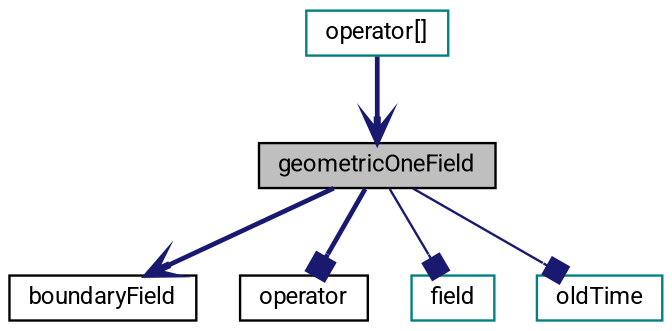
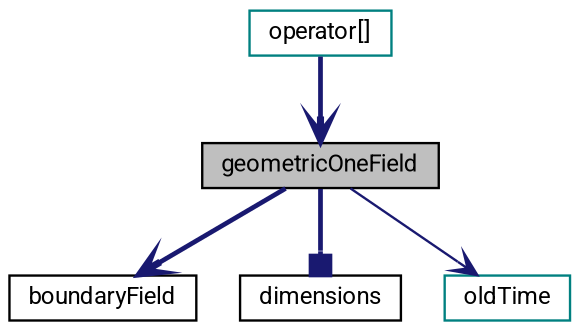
  digraph {
    fontname=Roboto
    rankdir=TB
    node [color=black fontname=Roboto fontsize=10 shape=record]
    edge [arrowhead=box color=midnightblue fontname=Roboto fontsize=10 labelfontname=FreeSans labelfontsize=10 style=bold]
    n1 [fillcolor=grey75 fontcolor=black height=0.2 label=geometricOneField style=filled width=0.4]
    n2 [height=0.2 label=boundaryField width=0.4]
-   n3 [height=0.2 label=operator width=0.4]
-   n4 [color=teal height=0.2 label=field width=0.4]
+   n3 [height=0.2 label=dimensions width=0.4]
    n5 [color=teal height=0.2 label=oldTime width=0.4]
    n6 [color=teal height=0.2 label="operator[]" width=0.4]
    n1 -> n2 [arrowhead=vee]
    n1 -> n3
-   n1 -> n4 [style=solid]
-   n1 -> n5 [style=solid]
+   n1 -> n5 [arrowhead=vee style=solid]
    n6 -> n1 [arrowhead=vee]
  }
